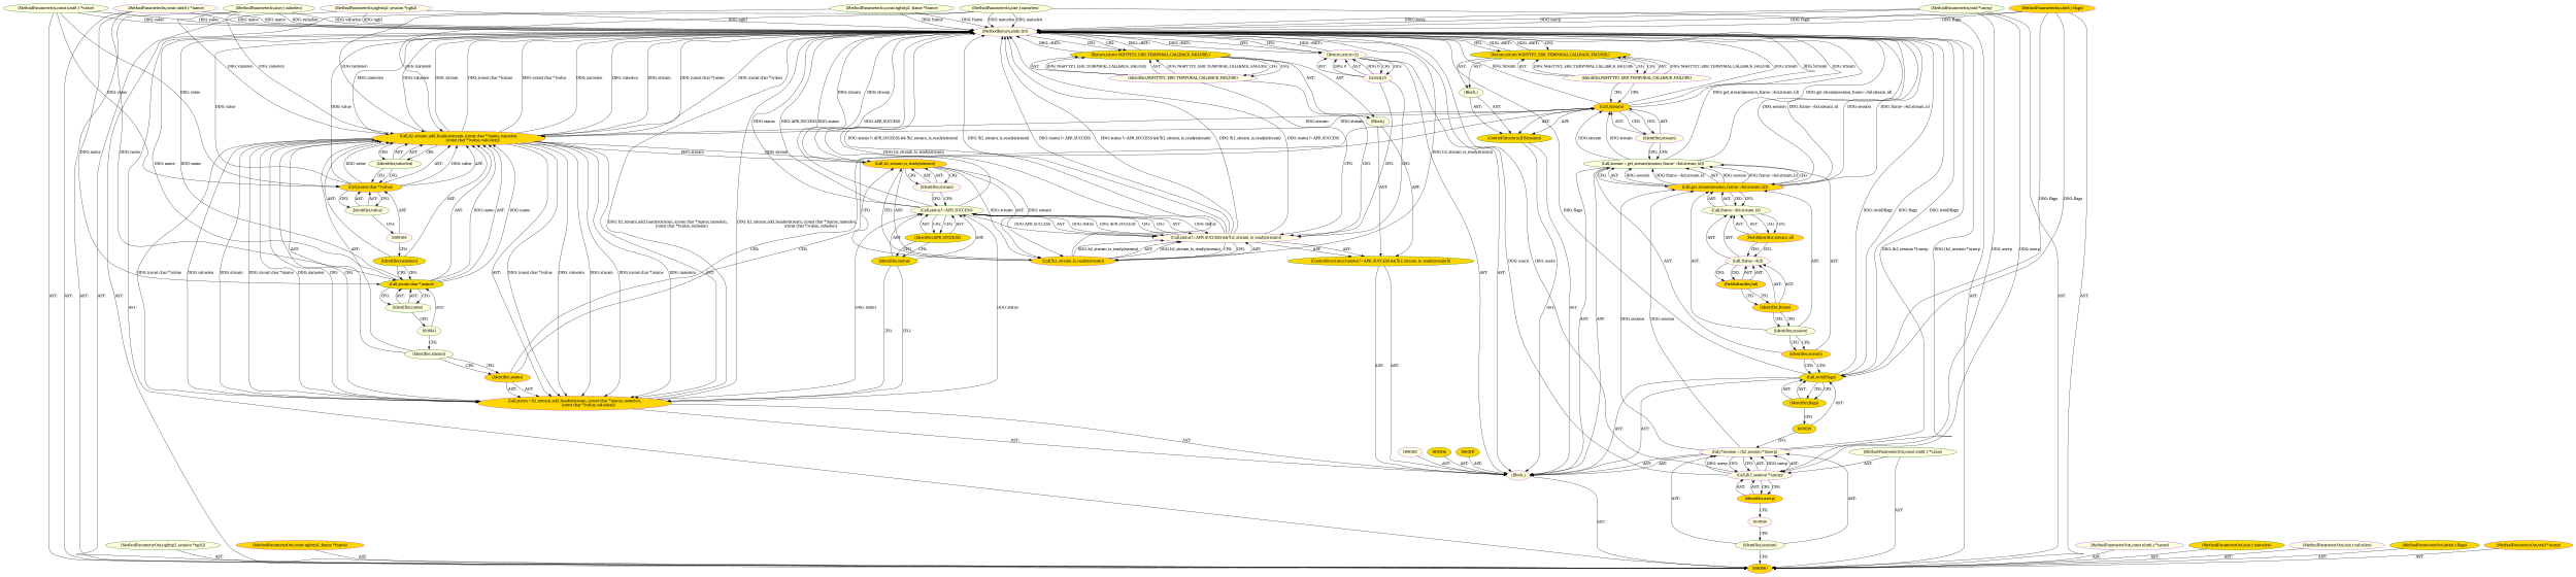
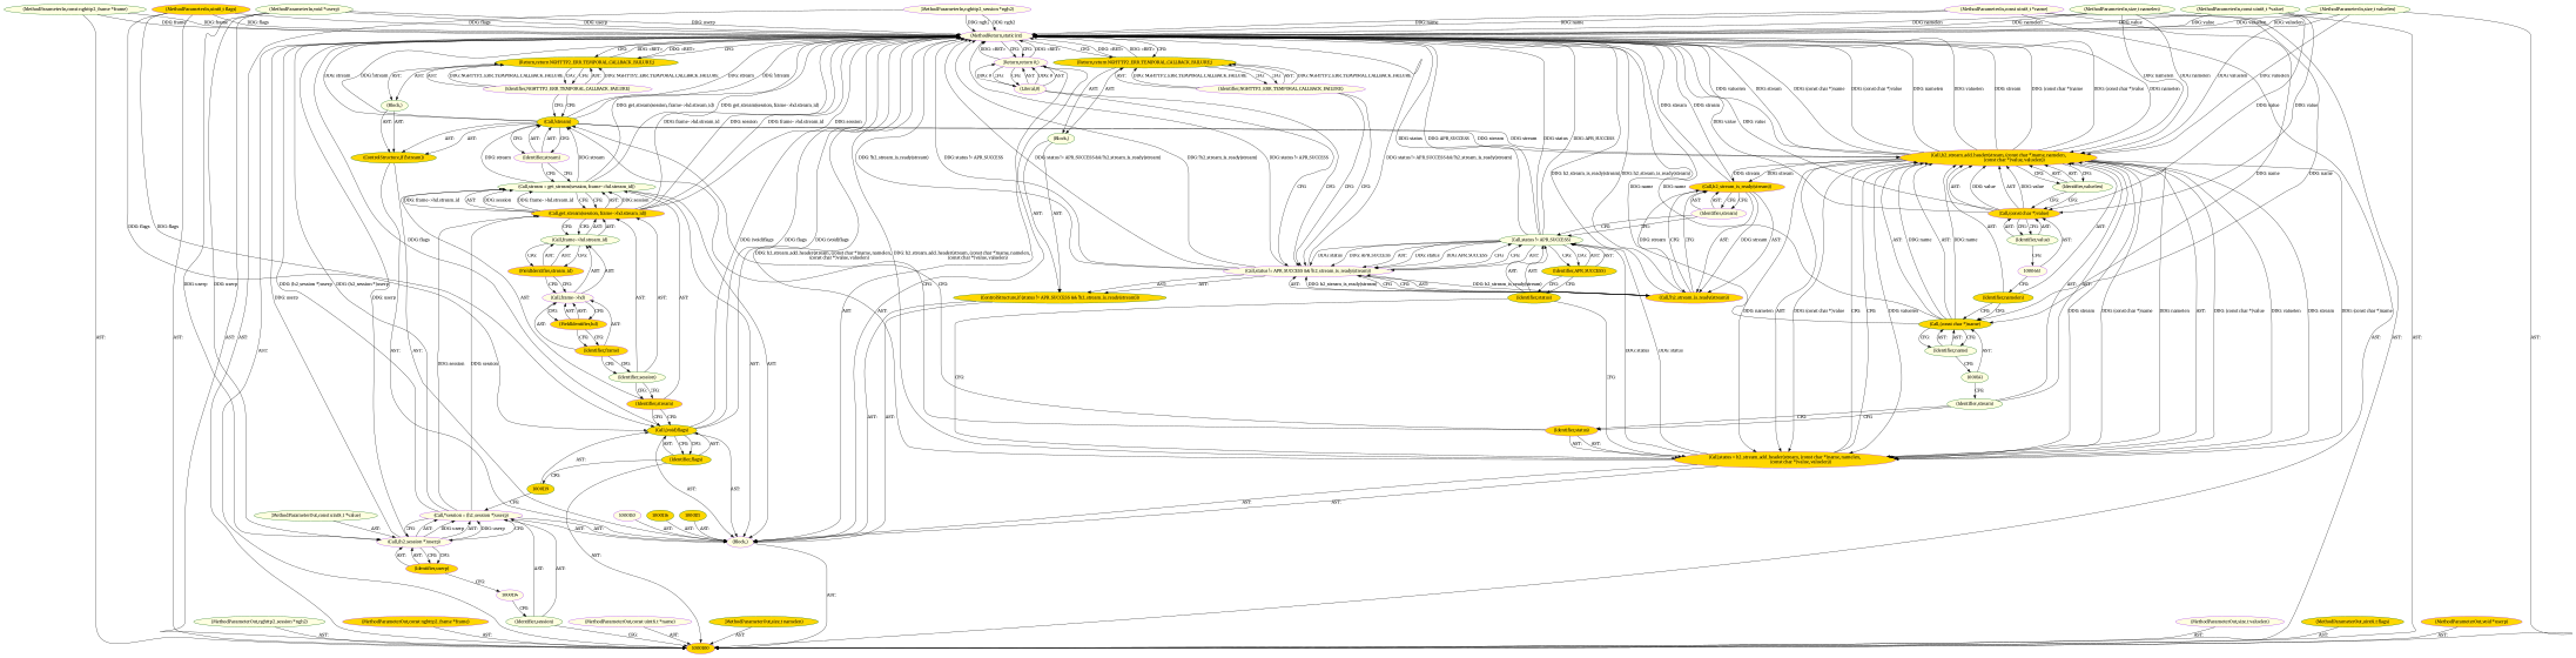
  digraph {
    fontname=Merriweather
    node [color=purple fillcolor=lightyellow fontname=Merriweather style=filled]
    edge [fontname=Merriweather]
    n1 [label="(MethodReturn,static int)"]
    n2 [color=darkgreen fillcolor=gold label="(Return,return NGHTTP2_ERR_TEMPORAL_CALLBACK_FAILURE;)"]
    n3 [color=darkgreen fillcolor=gold label="(Return,return NGHTTP2_ERR_TEMPORAL_CALLBACK_FAILURE;)"]
    n4 [label="(Return,return 0;)"]
    1000100 [fillcolor=gold]
    n6 [color=darkgreen label="(Block,)"]
    n7 [label="(Identifier,NGHTTP2_ERR_TEMPORAL_CALLBACK_FAILURE)"]
    n8 [color=darkgreen label="(Block,)"]
    n9 [label="(Identifier,NGHTTP2_ERR_TEMPORAL_CALLBACK_FAILURE)"]
    n10 [label="(Block,)"]
    n11 [label="(Literal,0)"]
    n12 [label="(MethodParameterIn,nghttp2_session *ngh2)"]
    n13 [color=darkgreen label="(MethodParameterOut,nghttp2_session *ngh2)"]
    n14 [color=darkgreen label="(MethodParameterIn,const nghttp2_frame *frame)"]
    n15 [fillcolor=gold label="(MethodParameterOut,const nghttp2_frame *frame)"]
    n16 [color=darkgreen fillcolor=gold label="(Identifier,flags)"]
    n17 [color=darkgreen fillcolor=gold label="(Call,(void)flags)"]
    1000119 [color=darkgreen fillcolor=gold]
    n19 [label="(Call,*session = (h2_session *)userp)"]
    n20 [fillcolor=gold label="(Call,get_stream(session, frame->hd.stream_id))"]
    n21 [color=darkgreen label="(Call,frame->hd.stream_id)"]
    n22 [color=darkgreen label="(Call,stream = get_stream(session, frame->hd.stream_id))"]
    n23 [fillcolor=gold label="(FieldIdentifier,stream_id)"]
-   n24 [fillcolor=gold label="(Call,!stream)"]
+   n24 [color=darkgreen fillcolor=gold label="(Call,!stream)"]
    n25 [color=darkgreen label="(Identifier,session)"]
    n26 [fillcolor=gold label="(Identifier,stream)"]
    n27 [label="(Call,frame->hd)"]
    n28 [fillcolor=gold label="(FieldIdentifier,hd)"]
    n29 [fillcolor=gold label="(Identifier,frame)"]
    n30 [label="(Identifier,stream)"]
    n31 [color=darkgreen fillcolor=gold label="(ControlStructure,if (!stream))"]
    n32 [fillcolor=gold label="(Call,h2_stream_add_header(stream, (const char *)name, namelen,\n                                   (const char *)value, valuelen))"]
    n33 [fillcolor=gold label="(Call,status = h2_stream_add_header(stream, (const char *)name, namelen,\n                                   (const char *)value, valuelen))"]
    n34 [color=darkgreen label="(Identifier,valuelen)"]
    n35 [fillcolor=gold label="(Call,h2_stream_is_ready(stream))"]
    n36 [label="(MethodParameterIn,const uint8_t *name)"]
    n37 [color=darkgreen fillcolor=gold label="(Call,(const char *)name)"]
    n38 [color=darkgreen label="(Identifier,name)"]
    n39 [label="(MethodParameterOut,const uint8_t *name)"]
    n40 [color=darkgreen label="(MethodParameterIn,size_t namelen)"]
    n41 [color=darkgreen fillcolor=gold label="(MethodParameterOut,size_t namelen)"]
    n42 [color=darkgreen label="(Call,status != APR_SUCCESS)"]
    n43 [fillcolor=gold label="(Call,(const char *)value)"]
    n44 [fillcolor=gold label="(Call,!h2_stream_is_ready(stream))"]
    n45 [label="(Identifier,stream)"]
    n46 [color=darkgreen label="(Identifier,stream)"]
    n47 [fillcolor=gold label="(Identifier,status)"]
    1000141 [color=darkgreen]
    n49 [color=darkgreen fillcolor=gold label="(Identifier,APR_SUCCESS)"]
    n50 [label="(Call,status != APR_SUCCESS && !h2_stream_is_ready(stream))"]
    n51 [color=darkgreen fillcolor=gold label="(Identifier,namelen)"]
    n52 [color=darkgreen label="(Identifier,value)"]
    n53 [label=1000645]
    n54 [color=darkgreen fillcolor=gold label="(Identifier,status)"]
    n55 [color=darkgreen fillcolor=gold label="(ControlStructure,if (status != APR_SUCCESS && !h2_stream_is_ready(stream)))"]
    n56 [color=darkgreen label="(MethodParameterIn,const uint8_t *value)"]
    n57 [color=darkgreen label="(MethodParameterOut,const uint8_t *value)"]
    n58 [label="(Call,(h2_session *)userp)"]
    n59 [color=darkgreen label="(MethodParameterIn,size_t valuelen)"]
    n60 [label="(MethodParameterOut,size_t valuelen)"]
    n61 [fillcolor=gold label="(MethodParameterIn,uint8_t flags)"]
    n62 [color=darkgreen fillcolor=gold label="(MethodParameterOut,uint8_t flags)"]
    n63 [color=darkgreen label="(MethodParameterIn,void *userp)"]
    n64 [fillcolor=gold label="(Identifier,userp)"]
    n65 [fillcolor=gold label="(MethodParameterOut,void *userp)"]
    n66 [color=darkgreen label="(Identifier,session)"]
    1000114
    1000110
    1000116 [color=darkgreen fillcolor=gold]
    1000117 [color=darkgreen fillcolor=gold]
    n1 -> n2 [label="CFG: "]
    n1 -> n2 [label="CFG: "]
    n1 -> n3 [label="CFG: "]
    n1 -> n3 [label="CFG: "]
    n1 -> n4 [label="CFG: "]
    n1 -> n4 [label="CFG: "]
    n1 -> 1000100 [label="AST: "]
    n2 -> n1 [label="DDG: <RET>"]
    n2 -> n1 [label="DDG: <RET>"]
    n2 -> n6 [label="AST: "]
    n2 -> n6 [label="AST: "]
    n2 -> n7 [label="CFG: "]
    n2 -> n7 [label="CFG: "]
    n3 -> n1 [label="DDG: <RET>"]
    n3 -> n1 [label="DDG: <RET>"]
    n3 -> n8 [label="AST: "]
    n3 -> n8 [label="AST: "]
    n3 -> n9 [label="CFG: "]
    n3 -> n9 [label="CFG: "]
    n4 -> n1 [label="DDG: <RET>"]
    n4 -> n1 [label="DDG: <RET>"]
    n4 -> n10 [label="AST: "]
    n4 -> n10 [label="AST: "]
    n4 -> n11 [label="CFG: "]
    n4 -> n11 [label="CFG: "]
    n6 -> n31 [label="AST: "]
    n6 -> n31 [label="AST: "]
    n7 -> n2 [label="AST: "]
    n7 -> n2 [label="DDG: NGHTTP2_ERR_TEMPORAL_CALLBACK_FAILURE"]
    n7 -> n2 [label="AST: "]
    n7 -> n2 [label="DDG: NGHTTP2_ERR_TEMPORAL_CALLBACK_FAILURE"]
    n7 -> n24 [label="CFG: "]
    n7 -> n24 [label="CFG: "]
    n8 -> n55 [label="AST: "]
    n8 -> n55 [label="AST: "]
    n9 -> n3 [label="AST: "]
    n9 -> n3 [label="DDG: NGHTTP2_ERR_TEMPORAL_CALLBACK_FAILURE"]
    n9 -> n3 [label="AST: "]
    n9 -> n3 [label="DDG: NGHTTP2_ERR_TEMPORAL_CALLBACK_FAILURE"]
    n9 -> n50 [label="CFG: "]
    n9 -> n50 [label="CFG: "]
    n10 -> 1000100 [label="AST: "]
    n11 -> n4 [label="AST: "]
    n11 -> n4 [label="DDG: 0"]
    n11 -> n4 [label="AST: "]
    n11 -> n4 [label="DDG: 0"]
    n11 -> n50 [label="CFG: "]
    n11 -> n50 [label="CFG: "]
    n12 -> n1 [label="DDG: ngh2"]
    n12 -> n1 [label="DDG: ngh2"]
    n12 -> 1000100 [label="AST: "]
    n13 -> 1000100 [label="AST: "]
    n14 -> n1 [label="DDG: frame"]
    n14 -> n1 [label="DDG: frame"]
    n14 -> 1000100 [label="AST: "]
    n15 -> 1000100 [label="AST: "]
    n16 -> n17 [label="AST: "]
    n16 -> n17 [label="AST: "]
    n16 -> 1000119 [label="CFG: "]
    n17 -> n1 [label="DDG: (void)flags"]
    n17 -> n1 [label="DDG: flags"]
    n17 -> n1 [label="DDG: (void)flags"]
    n17 -> n1 [label="DDG: flags"]
    n17 -> n10 [label="AST: "]
    n17 -> n10 [label="AST: "]
    n17 -> n16 [label="CFG: "]
    n17 -> n16 [label="CFG: "]
    1000119 -> n17 [label="AST: "]
    1000119 -> n19 [label="CFG: "]
    n19 -> n1 [label="DDG: (h2_session *)userp"]
    n19 -> n1 [label="DDG: (h2_session *)userp"]
    n19 -> n10 [label="AST: "]
    n19 -> n10 [label="AST: "]
    n19 -> n20 [label="DDG: session"]
    n19 -> n20 [label="DDG: session"]
    n19 -> n58 [label="CFG: "]
    n19 -> n58 [label="CFG: "]
    n20 -> n1 [label="DDG: frame->hd.stream_id"]
    n20 -> n1 [label="DDG: session"]
    n20 -> n1 [label="DDG: frame->hd.stream_id"]
    n20 -> n1 [label="DDG: session"]
    n20 -> n21 [label="CFG: "]
    n20 -> n21 [label="CFG: "]
    n20 -> n22 [label="AST: "]
    n20 -> n22 [label="DDG: session"]
    n20 -> n22 [label="DDG: frame->hd.stream_id"]
    n20 -> n22 [label="AST: "]
    n20 -> n22 [label="DDG: session"]
    n20 -> n22 [label="DDG: frame->hd.stream_id"]
    n21 -> n20 [label="AST: "]
    n21 -> n20 [label="AST: "]
    n21 -> n23 [label="CFG: "]
    n21 -> n23 [label="CFG: "]
    n22 -> n1 [label="DDG: get_stream(session, frame->hd.stream_id)"]
    n22 -> n1 [label="DDG: get_stream(session, frame->hd.stream_id)"]
    n22 -> n10 [label="AST: "]
    n22 -> n10 [label="AST: "]
    n22 -> n20 [label="CFG: "]
    n22 -> n20 [label="CFG: "]
    n22 -> n24 [label="DDG: stream"]
    n22 -> n24 [label="DDG: stream"]
    n23 -> n21 [label="AST: "]
    n23 -> n21 [label="AST: "]
    n23 -> n27 [label="CFG: "]
    n23 -> n27 [label="CFG: "]
    n24 -> n1 [label="DDG: stream"]
    n24 -> n1 [label="DDG: !stream"]
    n24 -> n1 [label="DDG: stream"]
    n24 -> n1 [label="DDG: !stream"]
    n24 -> n30 [label="CFG: "]
    n24 -> n30 [label="CFG: "]
    n24 -> n31 [label="AST: "]
    n24 -> n31 [label="AST: "]
    n24 -> n32 [label="DDG: stream"]
    n24 -> n32 [label="DDG: stream"]
    n25 -> n20 [label="AST: "]
    n25 -> n20 [label="AST: "]
    n25 -> n26 [label="CFG: "]
    n25 -> n26 [label="CFG: "]
    n26 -> n17 [label="CFG: "]
    n26 -> n17 [label="CFG: "]
    n26 -> n22 [label="AST: "]
    n26 -> n22 [label="AST: "]
    n27 -> n21 [label="AST: "]
    n27 -> n21 [label="AST: "]
    n27 -> n28 [label="CFG: "]
    n27 -> n28 [label="CFG: "]
    n28 -> n27 [label="AST: "]
    n28 -> n27 [label="AST: "]
    n28 -> n29 [label="CFG: "]
    n28 -> n29 [label="CFG: "]
    n29 -> n25 [label="CFG: "]
    n29 -> n25 [label="CFG: "]
    n29 -> n27 [label="AST: "]
    n29 -> n27 [label="AST: "]
    n30 -> n22 [label="CFG: "]
    n30 -> n22 [label="CFG: "]
    n30 -> n24 [label="AST: "]
    n30 -> n24 [label="AST: "]
    n31 -> n10 [label="AST: "]
    n31 -> n10 [label="AST: "]
    n32 -> n1 [label="DDG: stream"]
    n32 -> n1 [label="DDG: (const char *)name"]
    n32 -> n1 [label="DDG: (const char *)value"]
    n32 -> n1 [label="DDG: namelen"]
    n32 -> n1 [label="DDG: valuelen"]
    n32 -> n1 [label="DDG: stream"]
    n32 -> n1 [label="DDG: (const char *)name"]
    n32 -> n1 [label="DDG: (const char *)value"]
    n32 -> n1 [label="DDG: namelen"]
    n32 -> n1 [label="DDG: valuelen"]
    n32 -> n33 [label="AST: "]
    n32 -> n33 [label="DDG: (const char *)value"]
    n32 -> n33 [label="DDG: valuelen"]
    n32 -> n33 [label="DDG: stream"]
    n32 -> n33 [label="DDG: (const char *)name"]
    n32 -> n33 [label="DDG: namelen"]
    n32 -> n33 [label="AST: "]
    n32 -> n33 [label="DDG: (const char *)value"]
    n32 -> n33 [label="DDG: valuelen"]
    n32 -> n33 [label="DDG: stream"]
    n32 -> n33 [label="DDG: (const char *)name"]
    n32 -> n33 [label="DDG: namelen"]
    n32 -> n34 [label="CFG: "]
    n32 -> n34 [label="CFG: "]
    n32 -> n35 [label="DDG: stream"]
    n32 -> n35 [label="DDG: stream"]
    n33 -> n1 [label="DDG: h2_stream_add_header(stream, (const char *)name, namelen,\n                                   (const char *)value, valuelen)"]
    n33 -> n1 [label="DDG: h2_stream_add_header(stream, (const char *)name, namelen,\n                                   (const char *)value, valuelen)"]
    n33 -> n10 [label="AST: "]
    n33 -> n10 [label="AST: "]
    n33 -> n32 [label="CFG: "]
    n33 -> n32 [label="CFG: "]
    n33 -> n42 [label="DDG: status"]
    n33 -> n42 [label="DDG: status"]
    n34 -> n32 [label="AST: "]
    n34 -> n32 [label="AST: "]
    n34 -> n43 [label="CFG: "]
    n34 -> n43 [label="CFG: "]
    n35 -> n1 [label="DDG: stream"]
    n35 -> n1 [label="DDG: stream"]
    n35 -> n44 [label="AST: "]
    n35 -> n44 [label="DDG: stream"]
    n35 -> n44 [label="AST: "]
    n35 -> n44 [label="DDG: stream"]
    n35 -> n45 [label="CFG: "]
    n35 -> n45 [label="CFG: "]
    n36 -> n1 [label="DDG: name"]
    n36 -> n1 [label="DDG: name"]
    n36 -> 1000100 [label="AST: "]
    n36 -> n37 [label="DDG: name"]
    n36 -> n37 [label="DDG: name"]
    n37 -> n1 [label="DDG: name"]
    n37 -> n1 [label="DDG: name"]
    n37 -> n32 [label="AST: "]
    n37 -> n32 [label="DDG: name"]
    n37 -> n32 [label="AST: "]
    n37 -> n32 [label="DDG: name"]
    n37 -> n38 [label="CFG: "]
    n37 -> n38 [label="CFG: "]
    n38 -> n37 [label="AST: "]
    n38 -> n37 [label="AST: "]
    n38 -> 1000141 [label="CFG: "]
    n39 -> 1000100 [label="AST: "]
    n40 -> n1 [label="DDG: namelen"]
    n40 -> n1 [label="DDG: namelen"]
    n40 -> 1000100 [label="AST: "]
    n40 -> n32 [label="DDG: namelen"]
    n40 -> n32 [label="DDG: namelen"]
    n41 -> 1000100 [label="AST: "]
    n42 -> n1 [label="DDG: status"]
    n42 -> n1 [label="DDG: APR_SUCCESS"]
    n42 -> n1 [label="DDG: status"]
    n42 -> n1 [label="DDG: APR_SUCCESS"]
    n42 -> n49 [label="CFG: "]
    n42 -> n49 [label="CFG: "]
    n42 -> n50 [label="AST: "]
    n42 -> n50 [label="DDG: status"]
    n42 -> n50 [label="DDG: APR_SUCCESS"]
    n42 -> n50 [label="AST: "]
    n42 -> n50 [label="DDG: status"]
    n42 -> n50 [label="DDG: APR_SUCCESS"]
    n43 -> n1 [label="DDG: value"]
    n43 -> n1 [label="DDG: value"]
    n43 -> n32 [label="AST: "]
    n43 -> n32 [label="DDG: value"]
    n43 -> n32 [label="AST: "]
    n43 -> n32 [label="DDG: value"]
    n43 -> n52 [label="CFG: "]
    n43 -> n52 [label="CFG: "]
    n44 -> n1 [label="DDG: h2_stream_is_ready(stream)"]
    n44 -> n1 [label="DDG: h2_stream_is_ready(stream)"]
    n44 -> n35 [label="CFG: "]
    n44 -> n35 [label="CFG: "]
    n44 -> n50 [label="AST: "]
    n44 -> n50 [label="DDG: h2_stream_is_ready(stream)"]
    n44 -> n50 [label="AST: "]
    n44 -> n50 [label="DDG: h2_stream_is_ready(stream)"]
    n45 -> n35 [label="AST: "]
    n45 -> n35 [label="AST: "]
    n45 -> n42 [label="CFG: "]
    n45 -> n42 [label="CFG: "]
    n46 -> n32 [label="AST: "]
    n46 -> n32 [label="AST: "]
    n46 -> n47 [label="CFG: "]
    n46 -> n47 [label="CFG: "]
    n47 -> n24 [label="CFG: "]
    n47 -> n24 [label="CFG: "]
    n47 -> n33 [label="AST: "]
    n47 -> n33 [label="AST: "]
    1000141 -> n37 [label="AST: "]
    1000141 -> n46 [label="CFG: "]
    n49 -> n42 [label="AST: "]
    n49 -> n42 [label="AST: "]
    n49 -> n54 [label="CFG: "]
    n49 -> n54 [label="CFG: "]
    n50 -> n1 [label="DDG: status != APR_SUCCESS && !h2_stream_is_ready(stream)"]
    n50 -> n1 [label="DDG: !h2_stream_is_ready(stream)"]
    n50 -> n1 [label="DDG: status != APR_SUCCESS"]
    n50 -> n1 [label="DDG: status != APR_SUCCESS && !h2_stream_is_ready(stream)"]
    n50 -> n1 [label="DDG: !h2_stream_is_ready(stream)"]
    n50 -> n1 [label="DDG: status != APR_SUCCESS"]
    n50 -> n42 [label="CFG: "]
    n50 -> n42 [label="CFG: "]
    n50 -> n44 [label="CFG: "]
    n50 -> n44 [label="CFG: "]
    n50 -> n55 [label="AST: "]
    n50 -> n55 [label="AST: "]
    n51 -> n32 [label="AST: "]
    n51 -> n32 [label="AST: "]
    n51 -> n37 [label="CFG: "]
    n51 -> n37 [label="CFG: "]
    n52 -> n43 [label="AST: "]
    n52 -> n43 [label="AST: "]
    n52 -> n53 [label="CFG: "]
    n53 -> n43 [label="AST: "]
    n53 -> n51 [label="CFG: "]
    n54 -> n33 [label="CFG: "]
    n54 -> n33 [label="CFG: "]
    n54 -> n42 [label="AST: "]
    n54 -> n42 [label="AST: "]
    n55 -> n10 [label="AST: "]
    n55 -> n10 [label="AST: "]
    n56 -> n1 [label="DDG: value"]
    n56 -> n1 [label="DDG: value"]
    n56 -> 1000100 [label="AST: "]
    n56 -> n43 [label="DDG: value"]
    n56 -> n43 [label="DDG: value"]
-   n57 -> 1000100 [label="AST: "]
+   n16 -> 1000100 [label="AST: "]
    n57 -> n58 [label="AST: "]
    n58 -> n1 [label="DDG: userp"]
    n58 -> n1 [label="DDG: userp"]
    n58 -> n19 [label="AST: "]
    n58 -> n19 [label="DDG: userp"]
    n58 -> n19 [label="AST: "]
    n58 -> n19 [label="DDG: userp"]
    n58 -> n64 [label="CFG: "]
    n58 -> n64 [label="CFG: "]
    n59 -> n1 [label="DDG: valuelen"]
    n59 -> n1 [label="DDG: valuelen"]
    n59 -> 1000100 [label="AST: "]
    n59 -> n32 [label="DDG: valuelen"]
    n59 -> n32 [label="DDG: valuelen"]
    n60 -> 1000100 [label="AST: "]
    n61 -> n1 [label="DDG: flags"]
    n61 -> n1 [label="DDG: flags"]
    n61 -> 1000100 [label="AST: "]
    n61 -> n17 [label="DDG: flags"]
    n61 -> n17 [label="DDG: flags"]
    n62 -> 1000100 [label="AST: "]
    n63 -> n1 [label="DDG: userp"]
    n63 -> n1 [label="DDG: userp"]
    n63 -> 1000100 [label="AST: "]
    n63 -> n58 [label="DDG: userp"]
    n63 -> n58 [label="DDG: userp"]
    n64 -> n58 [label="AST: "]
    n64 -> n58 [label="AST: "]
    n64 -> 1000114 [label="CFG: "]
    n65 -> 1000100 [label="AST: "]
    n66 -> 1000100 [label="CFG: "]
    n66 -> n19 [label="AST: "]
    n66 -> n19 [label="AST: "]
    1000114 -> n66 [label="CFG: "]
    1000110 -> n10 [label="AST: "]
    1000116 -> n10 [label="AST: "]
    1000117 -> n10 [label="AST: "]
  }
